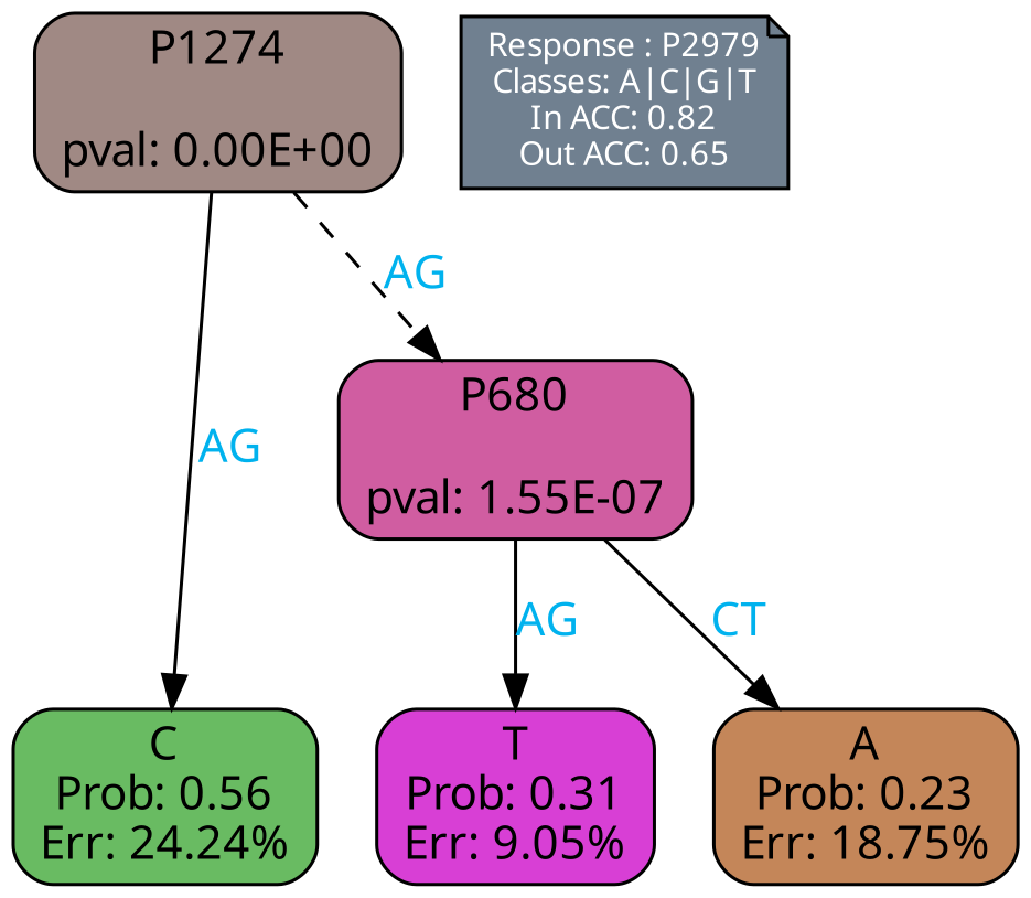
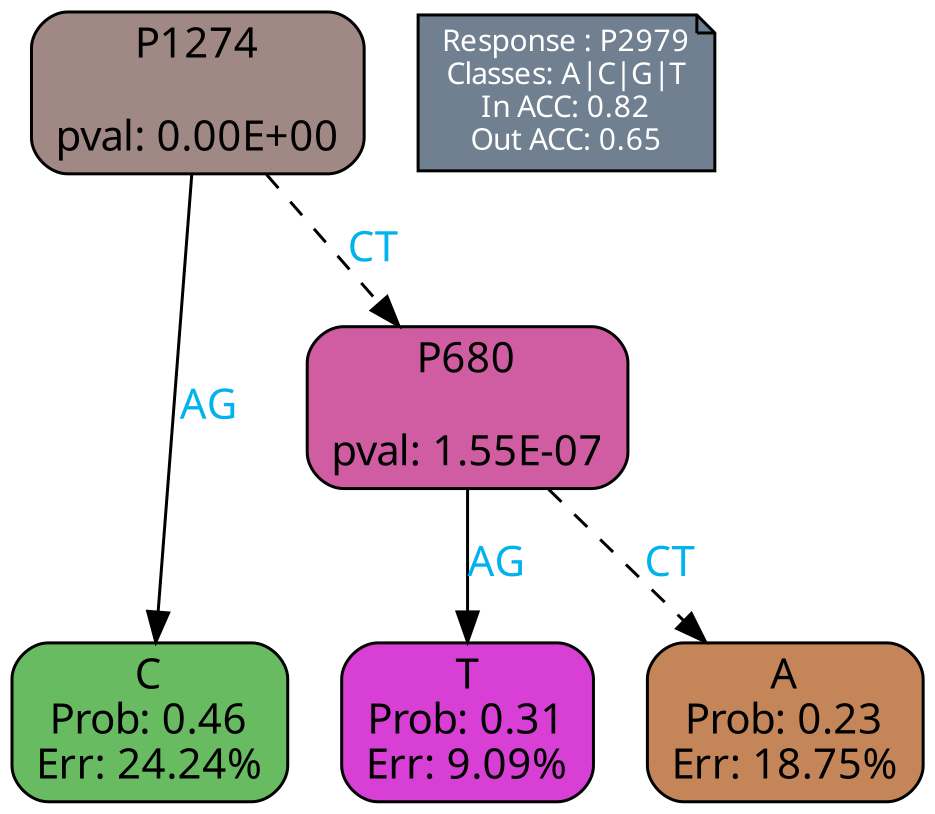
  digraph {
    fontname="Noto Sans"
    ranksep=equally
    splines=polylines
    node [color=black fontname="Noto Sans" shape=box style="filled, rounded"]
    edge [fontcolor=deepskyblue2 fontname="Noto Sans" style=solid]
-   n1 [fillcolor="#d83fd5" label="T\nProb: 0.31\nErr: 9.05%"]
+   n1 [fillcolor="#d83fd5" label="T\nProb: 0.31\nErr: 9.09%"]
    n2 [fillcolor="#c48659" label="A\nProb: 0.23\nErr: 18.75%"]
-   n3 [fillcolor="#69bb62" label="C\nProb: 0.56\nErr: 24.24%"]
+   n3 [fillcolor="#69bb62" label="C\nProb: 0.46\nErr: 24.24%"]
    n4 [align=left fillcolor=slategray fontcolor=white fontsize=10 label="Response : P2979\nClasses: A|C|G|T\nIn ACC: 0.82\nOut ACC: 0.65\n" shape=note style=filled]
    n5 [fillcolor="#a08984" label="P1274\n\npval: 0.00E+00"]
    n6 [fillcolor="#d05da1" label="P680\n\npval: 1.55E-07"]
    subgraph sub_1 {
      rank=same
      n1
      n2
      n3
    }
    subgraph sub_2 {
      rank=same
      n4
      n5
    }
    n5 -> n3 [label=AG]
-   n5 -> n6 [label=AG style=dashed]
+   n5 -> n6 [label=CT style=dashed]
    n6 -> n1 [label=AG]
-   n6 -> n2 [label=CT]
+   n6 -> n2 [label=CT style=dashed]
  }
